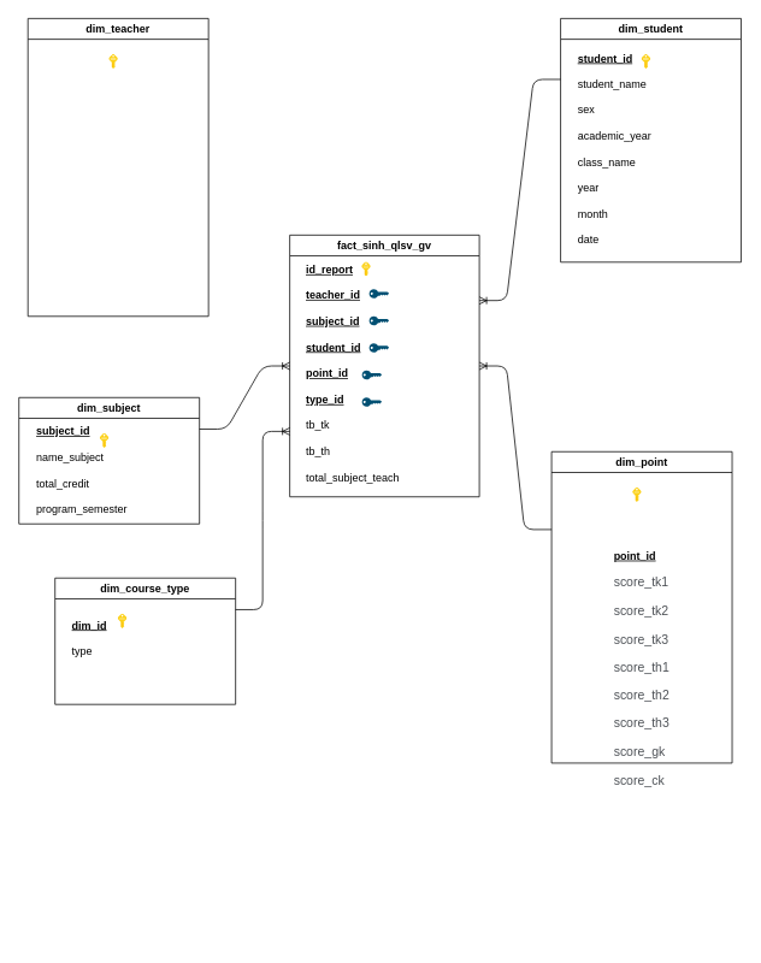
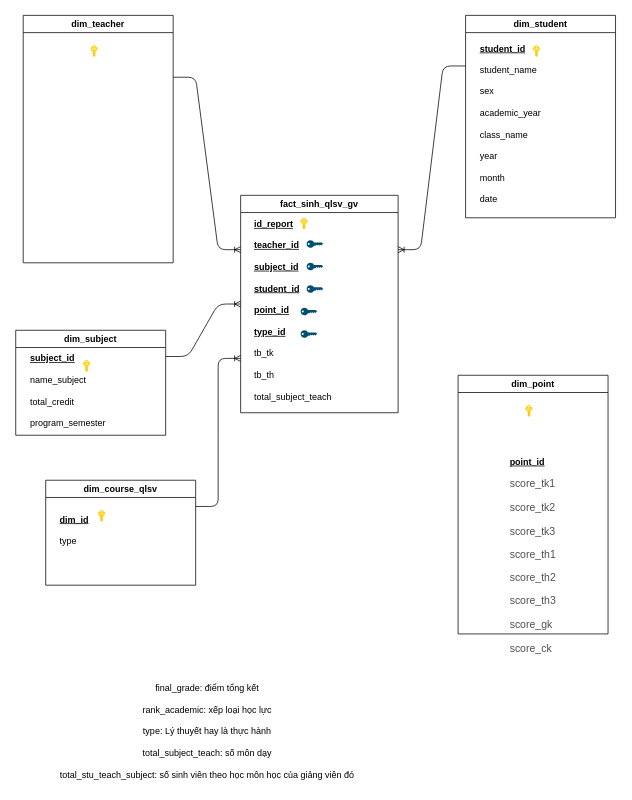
  <mxCell id="0" />
  <mxCell id="1" parent="0" />
  <mxCell id="2" value="dim_teacher" style="swimlane;whiteSpace=wrap;html=1;" parent="1" vertex="1"><mxGeometry x="30" y="20" width="200" height="330" as="geometry" /></mxCell>
  <mxCell id="3" value="" style="sketch=0;aspect=fixed;html=1;points=[];align=center;image;fontSize=12;image=img/lib/mscae/Key.svg;" parent="2" vertex="1"><mxGeometry x="90" y="40" width="10" height="16.13" as="geometry" /></mxCell>
  <mxCell id="4" value="dim_student" style="swimlane;whiteSpace=wrap;html=1;" parent="1" vertex="1"><mxGeometry x="620" y="20" width="200" height="270" as="geometry" /></mxCell>
  <mxCell id="5" value="&lt;div style=&quot;text-align: left;&quot;&gt;&lt;span style=&quot;background-color: initial;&quot;&gt;&lt;b&gt;&lt;u&gt;student_id&lt;/u&gt;&amp;nbsp;&lt;/b&gt;&lt;/span&gt;&lt;/div&gt;&lt;div style=&quot;text-align: left;&quot;&gt;&lt;br&gt;&lt;/div&gt;&lt;div style=&quot;text-align: left;&quot;&gt;&lt;span style=&quot;background-color: initial;&quot;&gt;student_name&lt;/span&gt;&lt;/div&gt;&lt;div style=&quot;text-align: left;&quot;&gt;&lt;br&gt;&lt;/div&gt;&lt;div style=&quot;text-align: left;&quot;&gt;&lt;span style=&quot;background-color: initial;&quot;&gt;sex&lt;/span&gt;&lt;/div&gt;&lt;div style=&quot;text-align: left;&quot;&gt;&lt;br&gt;&lt;/div&gt;&lt;div style=&quot;text-align: left;&quot;&gt;academic_year&lt;/div&gt;&lt;div style=&quot;text-align: left;&quot;&gt;&lt;br&gt;&lt;/div&gt;&lt;div style=&quot;text-align: left;&quot;&gt;&lt;span style=&quot;background-color: initial;&quot;&gt;class_name&lt;/span&gt;&lt;/div&gt;&lt;div style=&quot;text-align: left;&quot;&gt;&lt;br&gt;&lt;/div&gt;&lt;div style=&quot;text-align: left;&quot;&gt;&lt;span style=&quot;background-color: initial;&quot;&gt;year&lt;/span&gt;&lt;/div&gt;&lt;div style=&quot;text-align: left;&quot;&gt;&lt;br&gt;&lt;/div&gt;&lt;div style=&quot;text-align: left;&quot;&gt;&lt;span style=&quot;background-color: initial;&quot;&gt;month&lt;/span&gt;&lt;/div&gt;&lt;div style=&quot;text-align: left;&quot;&gt;&lt;br&gt;&lt;/div&gt;&lt;div style=&quot;text-align: left;&quot;&gt;&lt;span style=&quot;background-color: initial;&quot;&gt;date&lt;/span&gt;&lt;/div&gt;" style="text;html=1;strokeColor=none;fillColor=none;align=center;verticalAlign=middle;whiteSpace=wrap;rounded=0;" parent="4" vertex="1"><mxGeometry y="120" width="120" height="50" as="geometry" /></mxCell>
  <mxCell id="6" value="" style="sketch=0;aspect=fixed;html=1;points=[];align=center;image;fontSize=12;image=img/lib/mscae/Key.svg;" parent="4" vertex="1"><mxGeometry x="90" y="40" width="10" height="16.13" as="geometry" /></mxCell>
  <mxCell id="7" value="dim_subject" style="swimlane;whiteSpace=wrap;html=1;" parent="1" vertex="1"><mxGeometry x="20" y="440" width="200" height="140" as="geometry" /></mxCell>
  <mxCell id="8" value="&lt;div style=&quot;text-align: left;&quot;&gt;&lt;span style=&quot;background-color: initial;&quot;&gt;&lt;b&gt;&lt;u&gt;subject_id&lt;/u&gt;&amp;nbsp;&lt;/b&gt;&lt;/span&gt;&lt;/div&gt;&lt;div style=&quot;text-align: left;&quot;&gt;&lt;br&gt;&lt;/div&gt;&lt;div style=&quot;text-align: left;&quot;&gt;name_subject&lt;/div&gt;&lt;div style=&quot;text-align: left;&quot;&gt;&lt;br&gt;&lt;/div&gt;&lt;div style=&quot;text-align: left;&quot;&gt;total_credit&lt;/div&gt;&lt;div style=&quot;text-align: left;&quot;&gt;&lt;br&gt;&lt;/div&gt;&lt;div style=&quot;text-align: left;&quot;&gt;program_semester&lt;/div&gt;" style="text;html=1;strokeColor=none;fillColor=none;align=center;verticalAlign=middle;whiteSpace=wrap;rounded=0;" parent="7" vertex="1"><mxGeometry x="10" y="56.13" width="120" height="50" as="geometry" /></mxCell>
  <mxCell id="9" value="" style="sketch=0;aspect=fixed;html=1;points=[];align=center;image;fontSize=12;image=img/lib/mscae/Key.svg;" parent="7" vertex="1"><mxGeometry x="90" y="40" width="10" height="16.13" as="geometry" /></mxCell>
  <mxCell id="10" value="dim_point" style="swimlane;whiteSpace=wrap;html=1;" parent="1" vertex="1"><mxGeometry x="610" y="500" width="200" height="345" as="geometry" /></mxCell>
  <mxCell id="11" value="&lt;div style=&quot;text-align: left;&quot;&gt;&lt;span style=&quot;background-color: initial;&quot;&gt;&lt;b&gt;&lt;u&gt;point_id&lt;/u&gt;&amp;nbsp;&lt;/b&gt;&lt;/span&gt;&lt;/div&gt;&lt;div style=&quot;text-align: left;&quot;&gt;&lt;br&gt;&lt;/div&gt;&lt;div style=&quot;text-align: left;&quot;&gt;&lt;span style=&quot;color: rgb(77, 81, 86); font-family: arial, sans-serif; font-size: 14px; background-color: rgb(255, 255, 255);&quot;&gt;score_tk1&lt;/span&gt;&lt;br style=&quot;border-color: var(--border-color); color: rgb(77, 81, 86); font-family: arial, sans-serif; font-size: 14px;&quot;&gt;&lt;br style=&quot;border-color: var(--border-color); color: rgb(77, 81, 86); font-family: arial, sans-serif; font-size: 14px;&quot;&gt;&lt;span style=&quot;color: rgb(77, 81, 86); font-family: arial, sans-serif; font-size: 14px; background-color: rgb(255, 255, 255);&quot;&gt;score_tk2&lt;/span&gt;&lt;br style=&quot;border-color: var(--border-color); color: rgb(77, 81, 86); font-family: arial, sans-serif; font-size: 14px;&quot;&gt;&lt;br style=&quot;border-color: var(--border-color); color: rgb(77, 81, 86); font-family: arial, sans-serif; font-size: 14px;&quot;&gt;&lt;span style=&quot;color: rgb(77, 81, 86); font-family: arial, sans-serif; font-size: 14px; background-color: rgb(255, 255, 255);&quot;&gt;score_tk3&lt;/span&gt;&lt;br style=&quot;border-color: var(--border-color); color: rgb(77, 81, 86); font-family: arial, sans-serif; font-size: 14px;&quot;&gt;&lt;br style=&quot;border-color: var(--border-color); color: rgb(77, 81, 86); font-family: arial, sans-serif; font-size: 14px;&quot;&gt;&lt;span style=&quot;color: rgb(77, 81, 86); font-family: arial, sans-serif; font-size: 14px; background-color: rgb(255, 255, 255);&quot;&gt;score_th1&lt;/span&gt;&lt;br style=&quot;border-color: var(--border-color); color: rgb(77, 81, 86); font-family: arial, sans-serif; font-size: 14px;&quot;&gt;&lt;br style=&quot;border-color: var(--border-color); color: rgb(77, 81, 86); font-family: arial, sans-serif; font-size: 14px;&quot;&gt;&lt;span style=&quot;color: rgb(77, 81, 86); font-family: arial, sans-serif; font-size: 14px; background-color: rgb(255, 255, 255);&quot;&gt;score_th2&lt;/span&gt;&lt;br style=&quot;border-color: var(--border-color); color: rgb(77, 81, 86); font-family: arial, sans-serif; font-size: 14px;&quot;&gt;&lt;br style=&quot;border-color: var(--border-color); color: rgb(77, 81, 86); font-family: arial, sans-serif; font-size: 14px;&quot;&gt;&lt;span style=&quot;color: rgb(77, 81, 86); font-family: arial, sans-serif; font-size: 14px; background-color: rgb(255, 255, 255);&quot;&gt;score_th3&lt;/span&gt;&lt;br style=&quot;border-color: var(--border-color); color: rgb(77, 81, 86); font-family: arial, sans-serif; font-size: 14px;&quot;&gt;&lt;br style=&quot;border-color: var(--border-color); color: rgb(77, 81, 86); font-family: arial, sans-serif; font-size: 14px;&quot;&gt;&lt;span style=&quot;color: rgb(77, 81, 86); font-family: arial, sans-serif; font-size: 14px; background-color: rgb(255, 255, 255);&quot;&gt;score_gk&lt;/span&gt;&lt;br style=&quot;border-color: var(--border-color); color: rgb(77, 81, 86); font-family: arial, sans-serif; font-size: 14px;&quot;&gt;&lt;br style=&quot;border-color: var(--border-color); color: rgb(77, 81, 86); font-family: arial, sans-serif; font-size: 14px;&quot;&gt;&lt;span style=&quot;color: rgb(77, 81, 86); font-family: arial, sans-serif; font-size: 14px; background-color: rgb(255, 255, 255);&quot;&gt;score_ck&lt;/span&gt;&lt;br&gt;&lt;/div&gt;" style="text;html=1;strokeColor=none;fillColor=none;align=center;verticalAlign=middle;whiteSpace=wrap;rounded=0;" parent="10" vertex="1"><mxGeometry x="40" y="215" width="120" height="50" as="geometry" /></mxCell>
  <mxCell id="12" value="" style="sketch=0;aspect=fixed;html=1;points=[];align=center;image;fontSize=12;image=img/lib/mscae/Key.svg;" parent="10" vertex="1"><mxGeometry x="90" y="40" width="10" height="16.13" as="geometry" /></mxCell>
  <mxCell id="13" value="fact_sinh_qlsv_gv" style="swimlane;whiteSpace=wrap;html=1;" parent="1" vertex="1"><mxGeometry x="320" y="260" width="210" height="290" as="geometry" /></mxCell>
  <mxCell id="14" value="&lt;div style=&quot;text-align: left;&quot;&gt;&lt;span style=&quot;background-color: initial;&quot;&gt;&lt;b&gt;&lt;u&gt;id_report&lt;/u&gt;&amp;nbsp;&lt;/b&gt;&lt;/span&gt;&lt;/div&gt;&lt;div style=&quot;text-align: left;&quot;&gt;&lt;br&gt;&lt;/div&gt;&lt;div style=&quot;text-align: left;&quot;&gt;&lt;b style=&quot;border-color: var(--border-color);&quot;&gt;&lt;u style=&quot;border-color: var(--border-color);&quot;&gt;teacher_id&lt;/u&gt;&lt;/b&gt;&lt;br&gt;&lt;/div&gt;&lt;div style=&quot;text-align: left;&quot;&gt;&lt;br&gt;&lt;/div&gt;&lt;div style=&quot;text-align: left;&quot;&gt;&lt;b style=&quot;border-color: var(--border-color);&quot;&gt;&lt;u style=&quot;border-color: var(--border-color);&quot;&gt;subject_id&lt;/u&gt;&lt;/b&gt;&lt;br&gt;&lt;/div&gt;&lt;div style=&quot;text-align: left;&quot;&gt;&lt;br&gt;&lt;/div&gt;&lt;div style=&quot;text-align: left;&quot;&gt;&lt;b style=&quot;border-color: var(--border-color);&quot;&gt;&lt;u style=&quot;border-color: var(--border-color);&quot;&gt;student_id&lt;/u&gt;&amp;nbsp;&lt;/b&gt;&lt;br&gt;&lt;/div&gt;&lt;div style=&quot;text-align: left;&quot;&gt;&lt;br&gt;&lt;/div&gt;&lt;div style=&quot;text-align: left;&quot;&gt;&lt;b style=&quot;border-color: var(--border-color);&quot;&gt;&lt;u style=&quot;border-color: var(--border-color);&quot;&gt;point_id&lt;/u&gt;&lt;/b&gt;&lt;/div&gt;&lt;div style=&quot;text-align: left;&quot;&gt;&lt;br&gt;&lt;/div&gt;&lt;div style=&quot;text-align: left;&quot;&gt;&lt;b&gt;&lt;u&gt;type_id&lt;/u&gt;&lt;/b&gt;&lt;/div&gt;&lt;div style=&quot;text-align: left;&quot;&gt;&lt;br&gt;&lt;/div&gt;&lt;div style=&quot;text-align: left;&quot;&gt;tb_tk&lt;/div&gt;&lt;div style=&quot;text-align: left;&quot;&gt;&lt;br&gt;&lt;/div&gt;&lt;div style=&quot;text-align: left;&quot;&gt;tb_th&lt;/div&gt;&lt;div style=&quot;text-align: left;&quot;&gt;&lt;br&gt;&lt;/div&gt;&lt;div style=&quot;text-align: left;&quot;&gt;total_subject_teach&lt;/div&gt;&lt;div style=&quot;text-align: left;&quot;&gt;&lt;br&gt;&lt;/div&gt;&lt;div style=&quot;text-align: left;&quot;&gt;&lt;br&gt;&lt;/div&gt;&lt;div style=&quot;text-align: left;&quot;&gt;&lt;br&gt;&lt;/div&gt;" style="text;html=1;strokeColor=none;fillColor=none;align=center;verticalAlign=middle;whiteSpace=wrap;rounded=0;" parent="13" vertex="1"><mxGeometry x="10" y="150.09" width="120" height="50" as="geometry" /></mxCell>
  <mxCell id="15" value="" style="sketch=0;aspect=fixed;html=1;points=[];align=center;image;fontSize=12;image=img/lib/mscae/Key.svg;" parent="13" vertex="1"><mxGeometry x="80" y="30" width="10" height="16.13" as="geometry" /></mxCell>
  <mxCell id="16" value="" style="points=[[0,0.5,0],[0.24,0,0],[0.5,0.28,0],[0.995,0.475,0],[0.5,0.72,0],[0.24,1,0]];verticalLabelPosition=bottom;sketch=0;html=1;verticalAlign=top;aspect=fixed;align=center;pointerEvents=1;shape=mxgraph.cisco19.key;fillColor=#005073;strokeColor=none;strokeWidth=1;perimeterSpacing=0;fontSize=12;" parent="13" vertex="1"><mxGeometry x="88" y="60.0" width="22" height="9.91" as="geometry" /></mxCell>
  <mxCell id="17" value="" style="points=[[0,0.5,0],[0.24,0,0],[0.5,0.28,0],[0.995,0.475,0],[0.5,0.72,0],[0.24,1,0]];verticalLabelPosition=bottom;sketch=0;html=1;verticalAlign=top;aspect=fixed;align=center;pointerEvents=1;shape=mxgraph.cisco19.key;fillColor=#005073;strokeColor=none;strokeWidth=1;perimeterSpacing=0;fontSize=12;" parent="13" vertex="1"><mxGeometry x="88" y="90.0" width="22" height="9.91" as="geometry" /></mxCell>
  <mxCell id="18" value="" style="points=[[0,0.5,0],[0.24,0,0],[0.5,0.28,0],[0.995,0.475,0],[0.5,0.72,0],[0.24,1,0]];verticalLabelPosition=bottom;sketch=0;html=1;verticalAlign=top;aspect=fixed;align=center;pointerEvents=1;shape=mxgraph.cisco19.key;fillColor=#005073;strokeColor=none;strokeWidth=1;perimeterSpacing=0;fontSize=12;" parent="13" vertex="1"><mxGeometry x="88" y="120.0" width="22" height="9.91" as="geometry" /></mxCell>
  <mxCell id="19" value="" style="points=[[0,0.5,0],[0.24,0,0],[0.5,0.28,0],[0.995,0.475,0],[0.5,0.72,0],[0.24,1,0]];verticalLabelPosition=bottom;sketch=0;html=1;verticalAlign=top;aspect=fixed;align=center;pointerEvents=1;shape=mxgraph.cisco19.key;fillColor=#005073;strokeColor=none;strokeWidth=1;perimeterSpacing=0;fontSize=12;" parent="13" vertex="1"><mxGeometry x="80" y="150.09" width="22" height="9.91" as="geometry" /></mxCell>
  <mxCell id="20" value="" style="points=[[0,0.5,0],[0.24,0,0],[0.5,0.28,0],[0.995,0.475,0],[0.5,0.72,0],[0.24,1,0]];verticalLabelPosition=bottom;sketch=0;html=1;verticalAlign=top;aspect=fixed;align=center;pointerEvents=1;shape=mxgraph.cisco19.key;fillColor=#005073;strokeColor=none;strokeWidth=1;perimeterSpacing=0;fontSize=12;" parent="13" vertex="1"><mxGeometry x="80" y="180.04" width="22" height="9.91" as="geometry" /></mxCell>
- <mxCell id="22" value="dim_course_type" style="swimlane;whiteSpace=wrap;html=1;startSize=23;" parent="1" vertex="1"><mxGeometry x="60" y="640" width="200" height="140" as="geometry" /></mxCell>
+ <mxCell id="21" value="final_grade: điểm tổng kết&lt;br&gt;&lt;br&gt;rank_academic: xếp loại học lực&lt;br&gt;&lt;br&gt;type: Lý thuyết hay là thực hành&lt;br&gt;&lt;br&gt;&lt;span style=&quot;text-align: left;&quot;&gt;total_subject_teach: số môn dạy&lt;/span&gt;&lt;br&gt;&lt;br&gt;&lt;span style=&quot;text-align: left;&quot;&gt;total_stu_teach_subject: số sinh viên theo học môn học của giảng viên đó&lt;/span&gt;" style="text;html=1;align=center;verticalAlign=middle;resizable=0;points=[];autosize=1;strokeColor=none;fillColor=none;" parent="1" vertex="1"><mxGeometry x="65" y="905" width="420" height="140" as="geometry" /></mxCell>
+ <mxCell id="22" value="dim_course_qlsv" style="swimlane;whiteSpace=wrap;html=1;startSize=23;" parent="1" vertex="1"><mxGeometry x="60" y="640" width="200" height="140" as="geometry" /></mxCell>
  <mxCell id="23" value="&lt;div style=&quot;text-align: left;&quot;&gt;&lt;span style=&quot;background-color: initial;&quot;&gt;&lt;b&gt;&lt;u&gt;dim_id&lt;/u&gt;&amp;nbsp;&lt;/b&gt;&lt;/span&gt;&lt;/div&gt;&lt;div style=&quot;text-align: left;&quot;&gt;&lt;br&gt;&lt;/div&gt;&lt;div style=&quot;text-align: left;&quot;&gt;type&lt;/div&gt;&lt;div style=&quot;text-align: left;&quot;&gt;&lt;br&gt;&lt;/div&gt;&lt;div style=&quot;text-align: left;&quot;&gt;&lt;br&gt;&lt;/div&gt;" style="text;html=1;strokeColor=none;fillColor=none;align=center;verticalAlign=middle;whiteSpace=wrap;rounded=0;" parent="22" vertex="1"><mxGeometry x="-20" y="56.13" width="120" height="50" as="geometry" /></mxCell>
  <mxCell id="24" value="" style="sketch=0;aspect=fixed;html=1;points=[];align=center;image;fontSize=12;image=img/lib/mscae/Key.svg;" parent="22" vertex="1"><mxGeometry x="70" y="40" width="10" height="16.13" as="geometry" /></mxCell>
+ <mxCell id="25" value="" style="edgeStyle=entityRelationEdgeStyle;fontSize=12;html=1;endArrow=ERoneToMany;exitX=1;exitY=0.25;exitDx=0;exitDy=0;entryX=0;entryY=0.25;entryDx=0;entryDy=0;" parent="1" source="2" target="13" edge="1"><mxGeometry width="100" height="100" relative="1" as="geometry"><mxPoint x="270" y="180" as="sourcePoint" /><mxPoint x="470" y="330" as="targetPoint" /></mxGeometry></mxCell>
  <mxCell id="26" value="" style="edgeStyle=entityRelationEdgeStyle;fontSize=12;html=1;endArrow=ERoneToMany;exitX=1;exitY=0.25;exitDx=0;exitDy=0;entryX=0;entryY=0.5;entryDx=0;entryDy=0;" parent="1" source="7" target="13" edge="1"><mxGeometry width="100" height="100" relative="1" as="geometry"><mxPoint x="240" y="112.5" as="sourcePoint" /><mxPoint x="330" y="342.5" as="targetPoint" /></mxGeometry></mxCell>
  <mxCell id="27" value="" style="edgeStyle=entityRelationEdgeStyle;fontSize=12;html=1;endArrow=ERoneToMany;exitX=1;exitY=0.25;exitDx=0;exitDy=0;entryX=0;entryY=0.75;entryDx=0;entryDy=0;" parent="1" source="22" target="13" edge="1"><mxGeometry width="100" height="100" relative="1" as="geometry"><mxPoint x="460" y="700" as="sourcePoint" /><mxPoint x="560" y="630" as="targetPoint" /></mxGeometry></mxCell>
- <mxCell id="28" value="" style="edgeStyle=entityRelationEdgeStyle;fontSize=12;html=1;endArrow=ERoneToMany;exitX=0;exitY=0.25;exitDx=0;exitDy=0;entryX=1;entryY=0.5;entryDx=0;entryDy=0;" parent="1" source="10" target="13" edge="1"><mxGeometry width="100" height="100" relative="1" as="geometry"><mxPoint x="400" y="797.5" as="sourcePoint" /><mxPoint x="460" y="600" as="targetPoint" /></mxGeometry></mxCell>
  <mxCell id="29" value="" style="edgeStyle=entityRelationEdgeStyle;fontSize=12;html=1;endArrow=ERoneToMany;exitX=0;exitY=0.25;exitDx=0;exitDy=0;entryX=1;entryY=0.25;entryDx=0;entryDy=0;" parent="1" source="4" target="13" edge="1"><mxGeometry width="100" height="100" relative="1" as="geometry"><mxPoint x="620" y="596.25" as="sourcePoint" /><mxPoint x="540" y="415" as="targetPoint" /></mxGeometry></mxCell>
